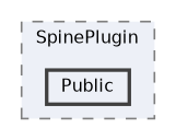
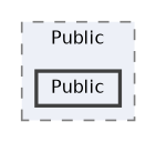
  digraph {
    compound=true
    n1 [color=grey25 fillcolor="#edf0f7" fontname=Helvetica fontsize=10 height=0.2 label=Public shape=box style="filled,bold" width=0.4]
    subgraph cluster_1 {
      bgcolor="#edf0f7"
      fontname=Helvetica
      fontsize=10
-     label=SpinePlugin
+     label=Public
      pencolor=grey50
      style="filled,dashed"
      n1
    }
  }
